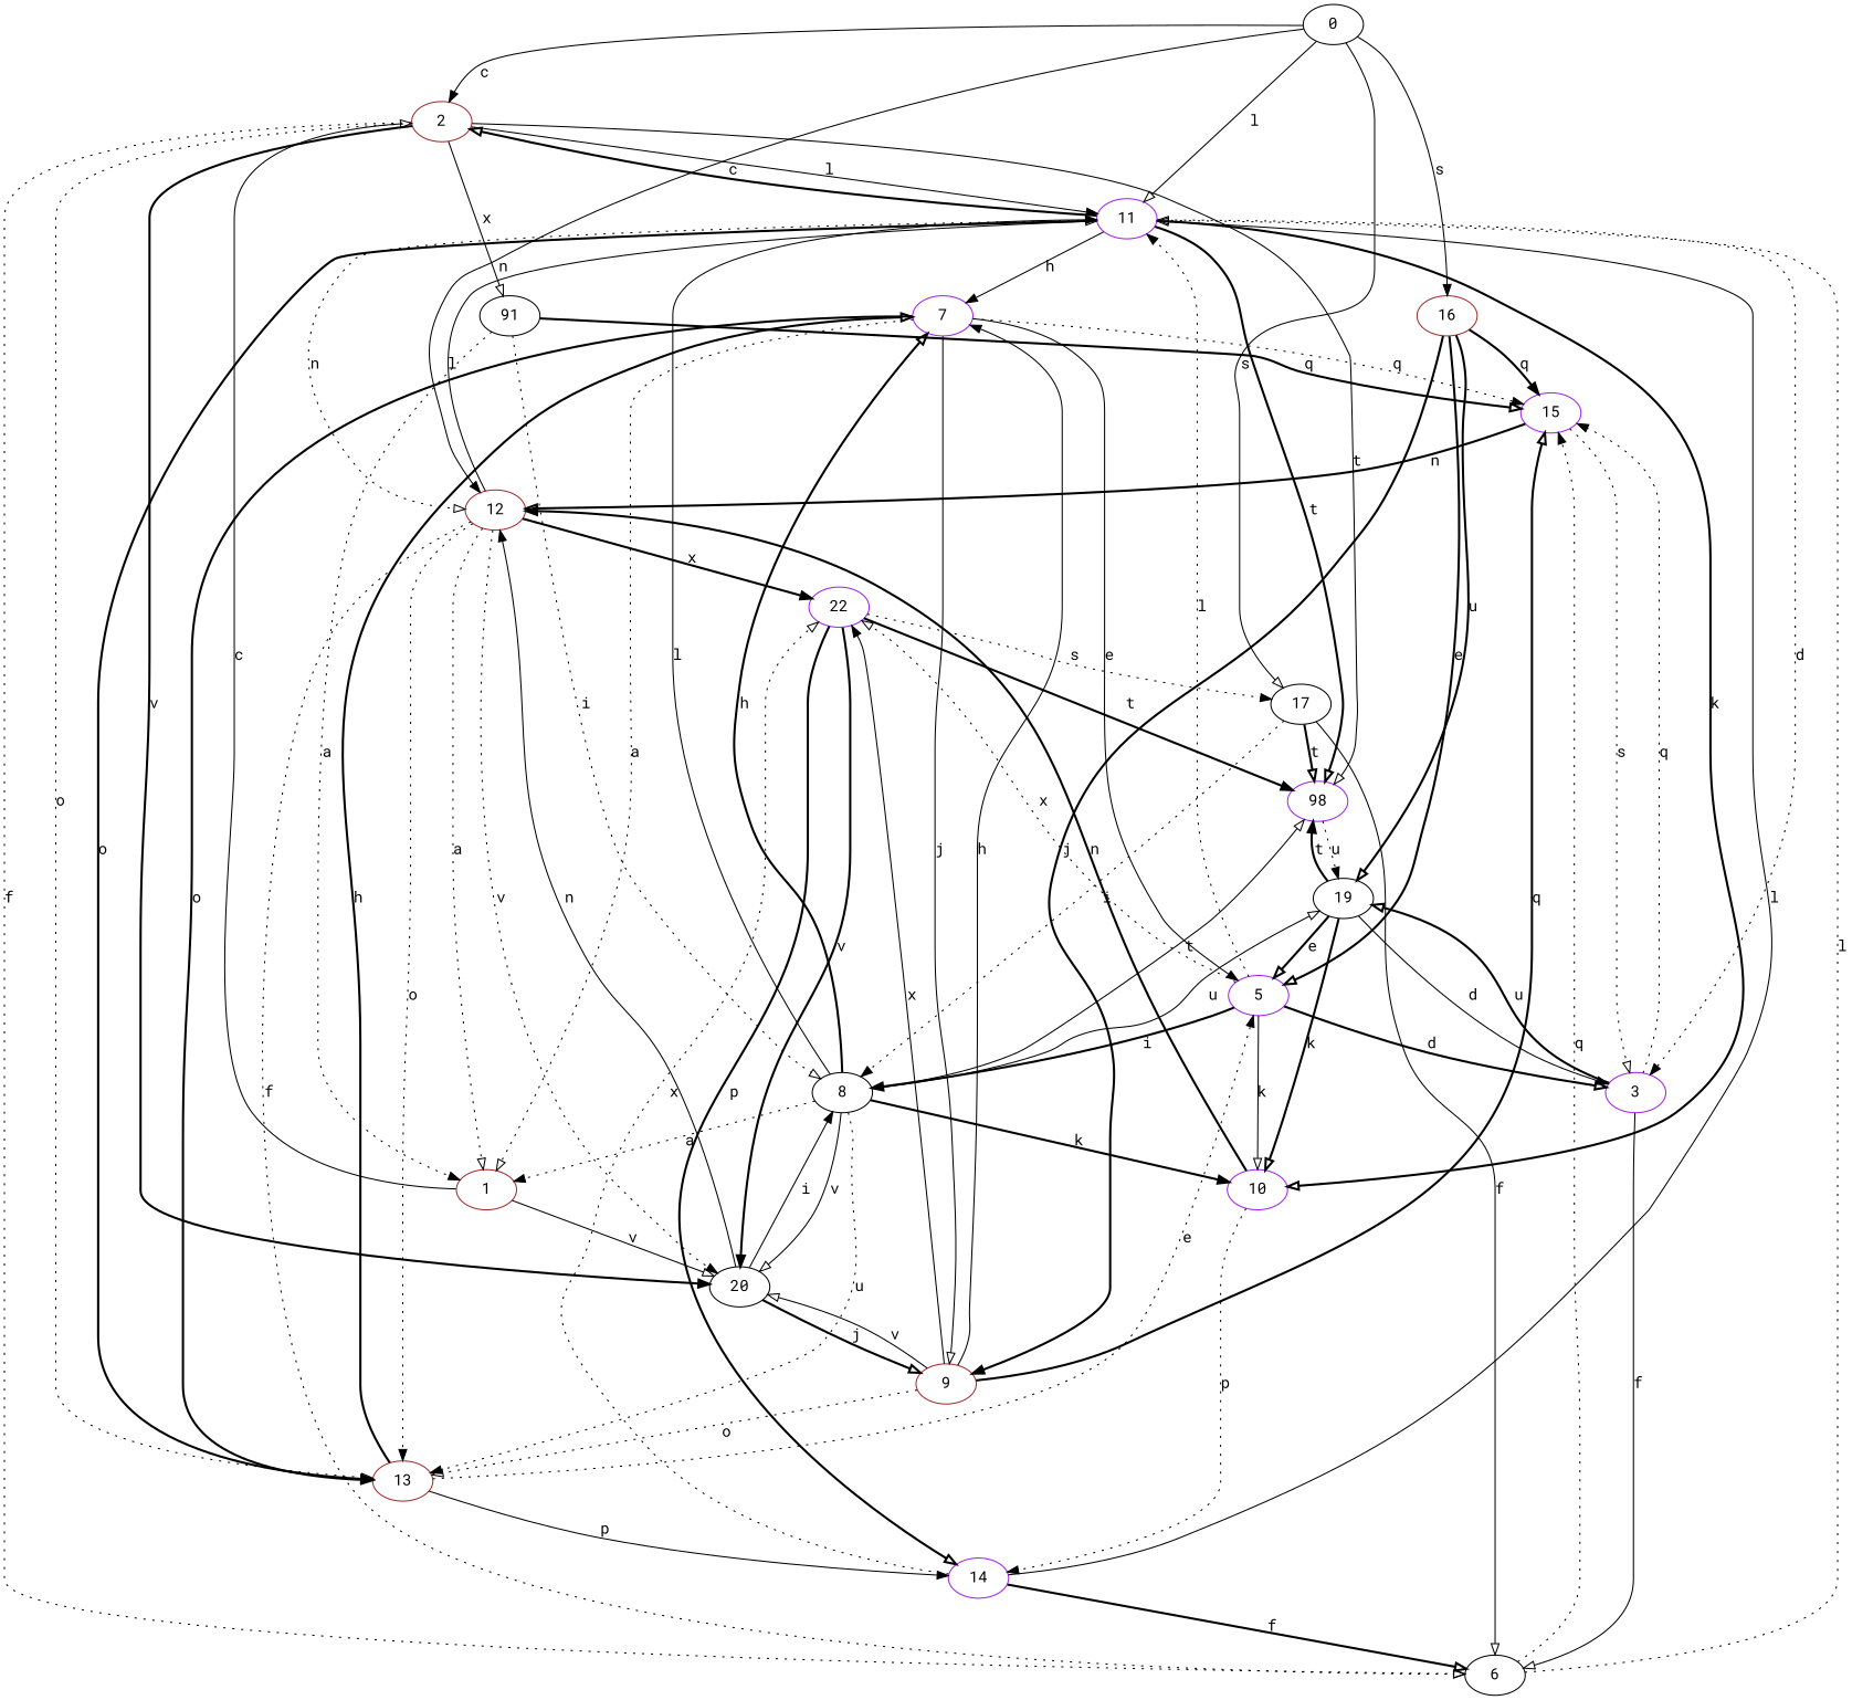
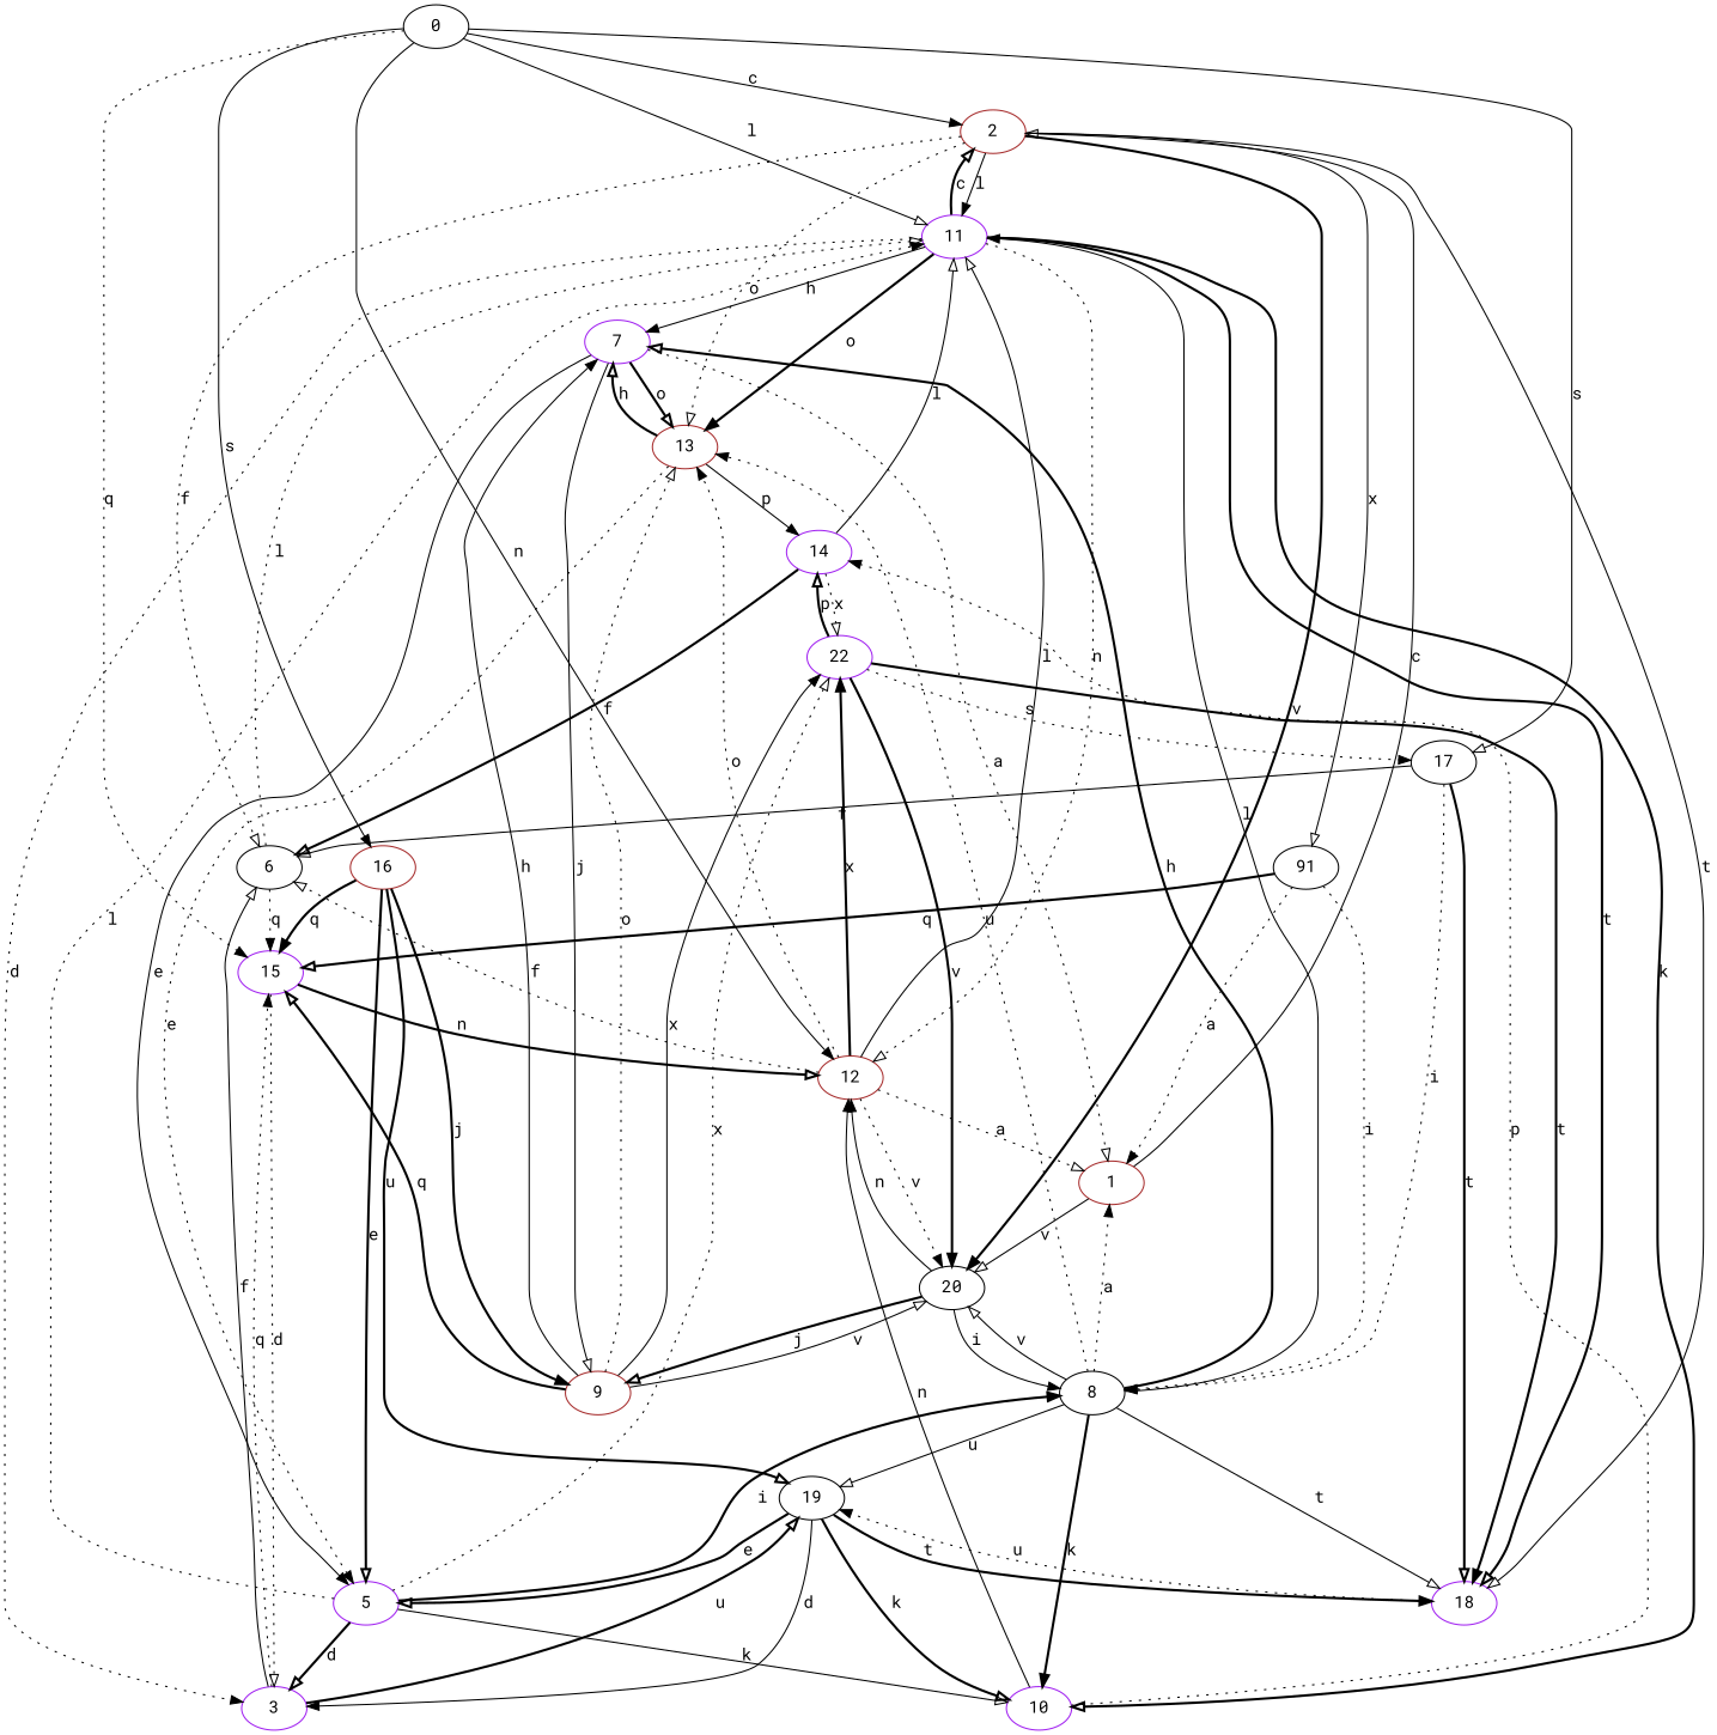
  strict digraph {
    fontname="Roboto Mono"
    node [color=purple fontname="Roboto Mono"]
    edge [arrowhead=onormal fontname="Roboto Mono" style=solid]
    0 [color=black]
    2 [color=brown]
    11
    12 [color=brown]
    15
    16 [color=brown]
    17 [color=black]
    20 [color=black]
    6 [color=black]
    13 [color=brown]
-   18 [label=98]
+   18
    n12 [color=black label=91]
    3
    10
    7
    1 [color=brown]
    22
    19 [color=black]
    5
    9 [color=brown]
    8 [color=black]
    14
    0 -> 2 [arrowhead=normal label=c]
    0 -> 11 [label=l]
    0 -> 12 [arrowhead=normal label=n]
-   7 -> 15 [arrowhead=normal label=q style=dotted]
+   0 -> 15 [arrowhead=normal label=q style=dotted]
    0 -> 16 [arrowhead=normal label=s]
    0 -> 17 [label=s]
    2 -> 11 [arrowhead=normal label=l]
    2 -> 20 [arrowhead=normal label=v style=bold]
    2 -> 6 [label=f style=dotted]
    2 -> 13 [label=o style=dotted]
    2 -> 18 [label=t]
    2 -> n12 [label=x]
    11 -> 2 [label=c style=bold]
    11 -> 12 [label=n style=dotted]
    11 -> 13 [arrowhead=normal label=o style=bold]
    11 -> 18 [label=t style=bold]
    11 -> 3 [arrowhead=normal label=d style=dotted]
    11 -> 10 [label=k style=bold]
    11 -> 7 [arrowhead=normal label=h]
    12 -> 11 [label=l]
    12 -> 20 [arrowhead=normal label=v style=dotted]
    12 -> 6 [label=f style=dotted]
    12 -> 13 [arrowhead=normal label=o style=dotted]
    12 -> 1 [label=a style=dotted]
    12 -> 22 [arrowhead=normal label=x style=bold]
    15 -> 12 [label=n style=bold]
-   15 -> 3 [label=s style=dotted]
+   15 -> 3 [label=d style=dotted]
    16 -> 15 [arrowhead=normal label=q style=bold]
    16 -> 19 [label=u style=bold]
    16 -> 5 [label=e style=bold]
    16 -> 9 [arrowhead=normal label=j style=bold]
    17 -> 6 [label=f]
    17 -> 18 [label=t style=bold]
    17 -> 8 [arrowhead=normal label=i style=dotted]
    20 -> 12 [arrowhead=normal label=n]
    20 -> 9 [label=j style=bold]
    20 -> 8 [arrowhead=normal label=i]
    6 -> 11 [label=l style=dotted]
    6 -> 15 [arrowhead=normal label=q style=dotted]
    13 -> 7 [label=h style=bold]
    13 -> 5 [arrowhead=normal label=e style=dotted]
    13 -> 14 [arrowhead=normal label=p]
    18 -> 19 [arrowhead=normal label=u style=dotted]
    n12 -> 15 [label=q style=bold]
    n12 -> 1 [arrowhead=normal label=a style=dotted]
    n12 -> 8 [label=i style=dotted]
    3 -> 15 [arrowhead=normal label=q style=dotted]
    3 -> 6 [label=f]
    3 -> 19 [label=u style=bold]
-   10 -> 12 [arrowhead=normal label=n style=bold]
+   10 -> 12 [arrowhead=normal label=n]
    10 -> 14 [arrowhead=normal label=p style=dotted]
    7 -> 13 [label=o style=bold]
    7 -> 1 [label=a style=dotted]
    7 -> 5 [arrowhead=normal label=e]
    7 -> 9 [label=j]
    1 -> 2 [label=c]
    1 -> 20 [label=v]
    22 -> 17 [arrowhead=normal label=s style=dotted]
    22 -> 20 [arrowhead=normal label=v style=bold]
    22 -> 18 [arrowhead=normal label=t style=bold]
    22 -> 14 [label=p style=bold]
    19 -> 18 [arrowhead=normal label=t style=bold]
    19 -> 3 [arrowhead=normal label=d]
    19 -> 10 [label=k style=bold]
    19 -> 5 [label=e style=bold]
    5 -> 11 [arrowhead=normal label=l style=dotted]
    5 -> 3 [label=d style=bold]
    5 -> 10 [label=k]
    5 -> 22 [label=x style=dotted]
    5 -> 8 [arrowhead=normal label=i style=bold]
    9 -> 15 [label=q style=bold]
    9 -> 20 [label=v]
    9 -> 13 [label=o style=dotted]
    9 -> 7 [arrowhead=normal label=h]
    9 -> 22 [arrowhead=normal label=x]
    8 -> 11 [arrowhead=normal label=l]
    8 -> 20 [label=v]
    8 -> 13 [arrowhead=normal label=u style=dotted]
    8 -> 18 [label=t]
    8 -> 10 [arrowhead=normal label=k style=bold]
    8 -> 7 [label=h style=bold]
    8 -> 1 [arrowhead=normal label=a style=dotted]
    8 -> 19 [label=u]
    14 -> 11 [label=l]
    14 -> 6 [label=f style=bold]
    14 -> 22 [label=x style=dotted]
  }
